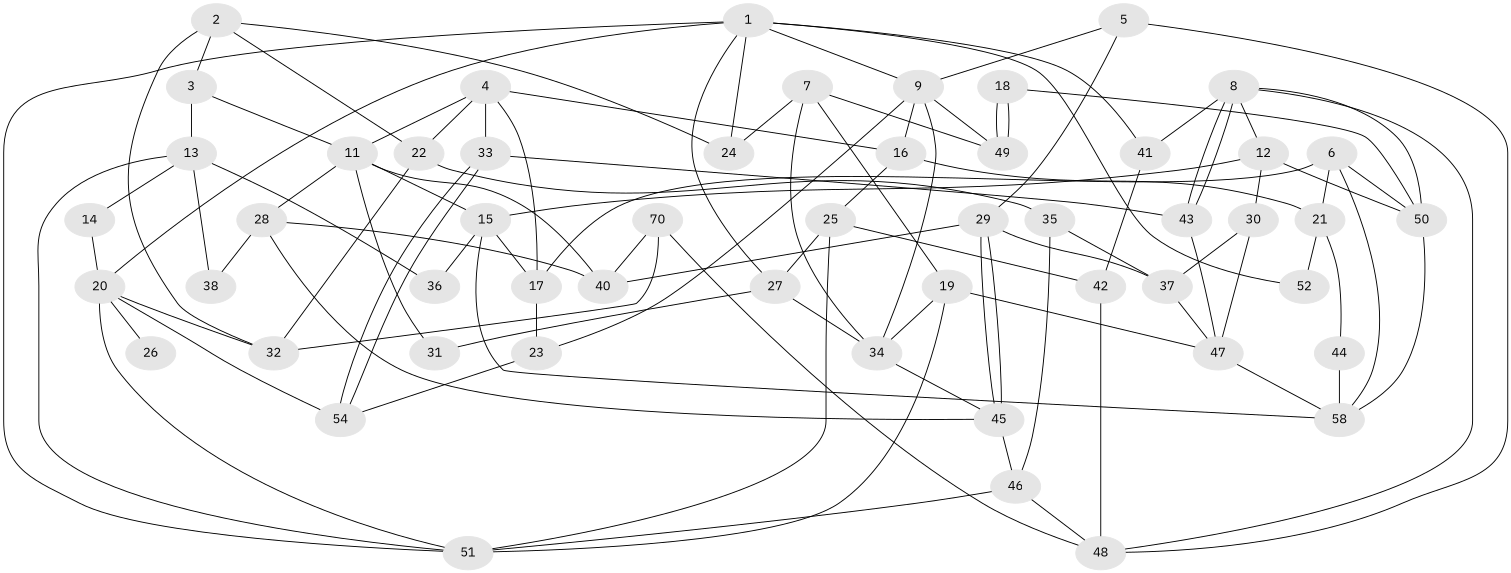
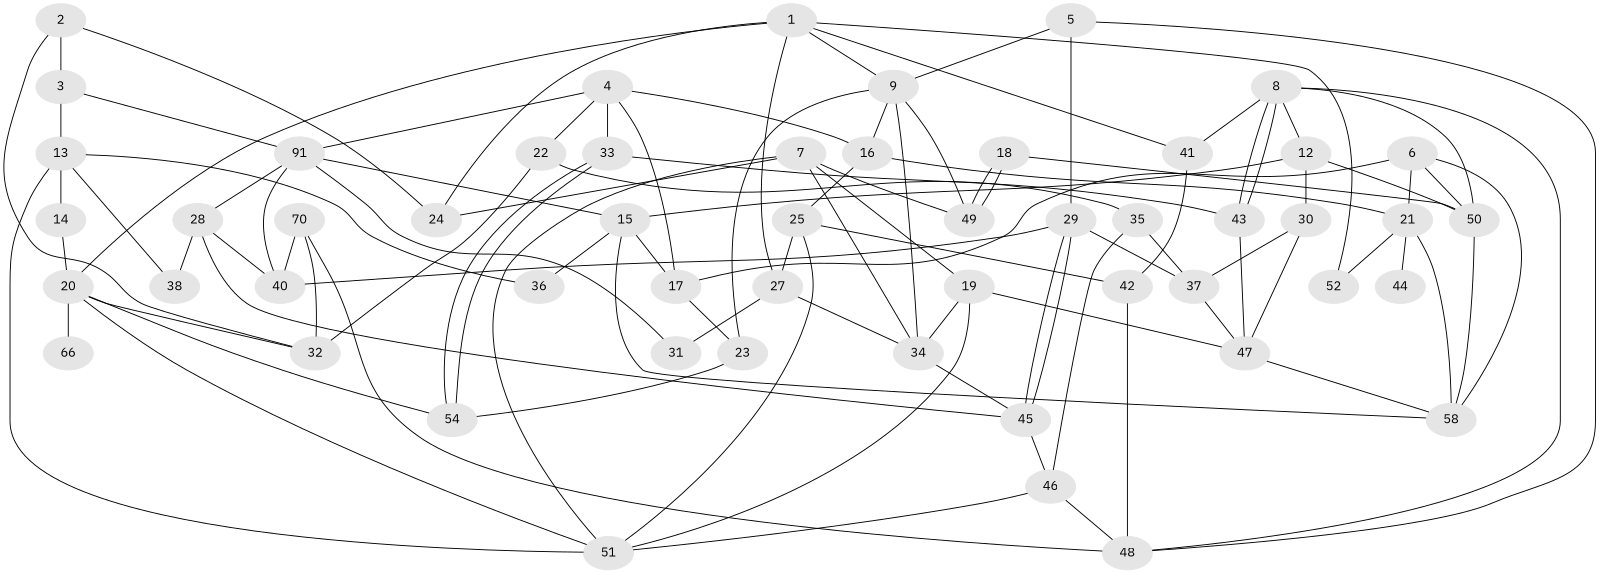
  graph {
    fontname="IBM Plex Sans"
    node [color=gray90 fontname="IBM Plex Sans" style=filled]
    edge [fontname="IBM Plex Sans"]
    1
    9
    20
    24
    27
    41
    51
    52
    16
    34
    49
    23
    32
-   26
+   26 [label=66]
    54
    31
    42
    2
    3
    22
-   11
+   11 [label=91]
    13
    35
    40
    15
    28
    14
    36
    38
    4
    17
    33
    21
    25
    43
    5
    29
    48
    45
    37
    6
    50
    n43 [label=58]
    44
    7
    19
    47
    8
    12
    30
    n51 [label=70]
    18
    46
    1 -- 9
    1 -- 20
    1 -- 24
    1 -- 27
    1 -- 41
-   1 -- 51
+   7 -- 51
    1 -- 52
    9 -- 16
    9 -- 34
    9 -- 49
    9 -- 23
    20 -- 51
    20 -- 32
    20 -- 26
    20 -- 54
    27 -- 34
    27 -- 31
    41 -- 42
    16 -- 21
    16 -- 25
    34 -- 45
    23 -- 54
    42 -- 48
    2 -- 24
    2 -- 32
    2 -- 3
-   2 -- 22
    3 -- 11
    3 -- 13
    22 -- 32
    22 -- 35
    11 -- 31
    11 -- 40
    11 -- 15
    11 -- 28
    13 -- 51
    13 -- 14
    13 -- 36
    13 -- 38
    35 -- 37
    35 -- 46
    15 -- 36
    15 -- 17
    15 -- n43
    28 -- 40
    28 -- 38
    28 -- 45
    14 -- 20
    4 -- 16
    4 -- 22
    4 -- 11
    4 -- 17
    4 -- 33
    17 -- 23
    33 -- 54
    33 -- 54
    33 -- 43
    21 -- 52
    21 -- 44
    25 -- 27
    25 -- 51
    25 -- 42
    43 -- 47
    5 -- 9
    5 -- 29
    5 -- 48
    29 -- 40
    29 -- 45
    29 -- 45
    29 -- 37
    45 -- 46
    37 -- 47
    6 -- 17
    6 -- 21
    6 -- 50
    6 -- n43
    50 -- n43
-   44 -- n43
+   21 -- n43
    7 -- 24
    7 -- 34
    7 -- 49
    7 -- 19
    19 -- 51
    19 -- 34
    19 -- 47
    47 -- n43
    8 -- 41
    8 -- 43
    8 -- 43
    8 -- 48
    8 -- 50
    8 -- 12
    12 -- 15
    12 -- 50
    12 -- 30
    30 -- 37
    30 -- 47
    n51 -- 32
    n51 -- 40
    n51 -- 48
    18 -- 49
    18 -- 49
    18 -- 50
    46 -- 51
    46 -- 48
  }
